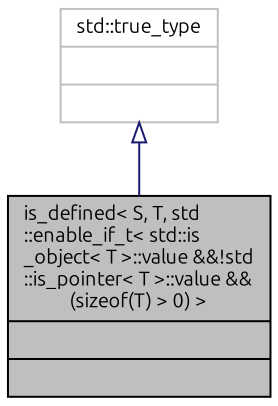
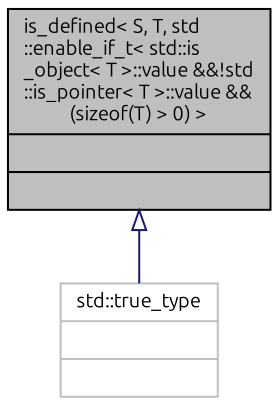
  digraph {
    fontname=Ubuntu
    node [fontname=Ubuntu fontsize=10 shape=record]
    n1 [color=black fillcolor=grey75 fontcolor=black height=0.2 label="{is_defined\< S, T, std\l::enable_if_t\< std::is\l_object\< T \>::value &&!std\l::is_pointer\< T \>::value &&\l(sizeof(T) \> 0) \>\n||}" style=filled width=0.4]
    n2 [color=grey75 height=0.2 label="{std::true_type\n||}" width=0.4]
-   n2 -> n1 [arrowtail=onormal color=midnightblue dir=back fontname=Ubuntu fontsize=10 labelfontname=Helvetica labelfontsize=10 style=solid]
+   n1 -> n2 [arrowtail=onormal color=midnightblue dir=back fontname=Ubuntu fontsize=10 labelfontname=Helvetica labelfontsize=10 style=solid]
  }
